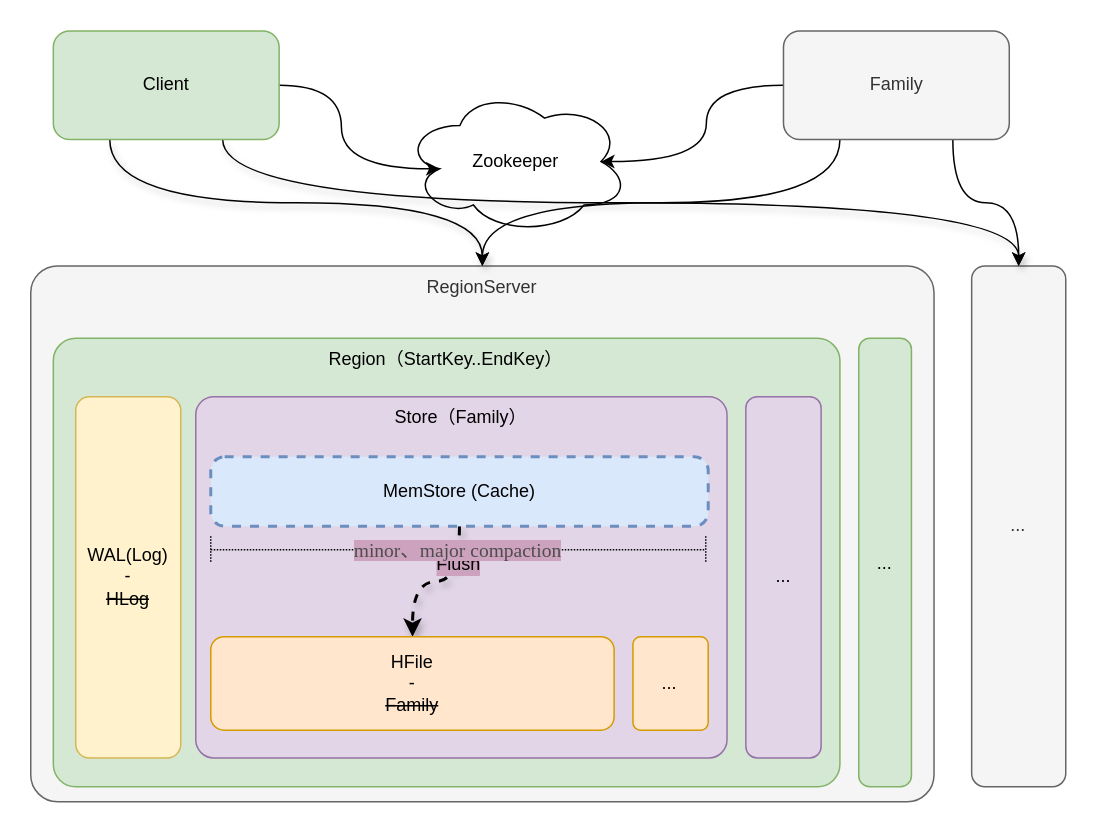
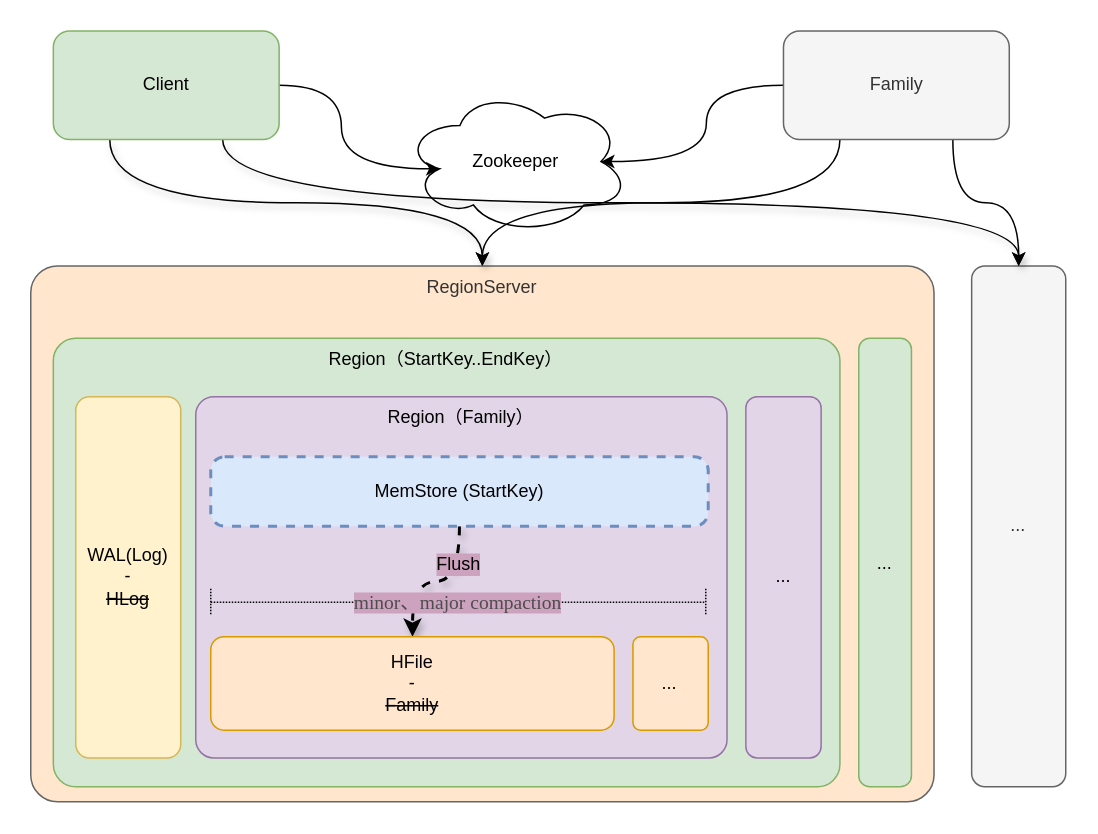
  <mxCell id="0" />
  <mxCell id="1" parent="0" />
- <mxCell id="2" value="RegionServer" style="rounded=1;whiteSpace=wrap;html=1;align=center;verticalAlign=top;fontSize=12;arcSize=5;fillColor=#f5f5f5;strokeColor=#666666;fontColor=#333333;" vertex="1" parent="1"><mxGeometry x="20" y="176.82" width="602.18" height="357.18" as="geometry" /></mxCell>
+ <mxCell id="2" value="RegionServer" style="rounded=1;whiteSpace=wrap;html=1;align=center;verticalAlign=top;fontSize=12;arcSize=5;fillColor=#ffe6cc;strokeColor=#666666;fontColor=#333333;" vertex="1" parent="1"><mxGeometry x="20" y="176.82" width="602.18" height="357.18" as="geometry" /></mxCell>
  <mxCell id="3" value="Region（StartKey..EndKey）" style="rounded=1;whiteSpace=wrap;html=1;align=center;verticalAlign=top;fontSize=12;arcSize=5;fillColor=#d5e8d4;strokeColor=#82b366;" vertex="1" parent="1"><mxGeometry x="35.05" y="225.03" width="524.4" height="298.97" as="geometry" /></mxCell>
  <mxCell id="4" value="..." style="rounded=1;whiteSpace=wrap;html=1;align=center;verticalAlign=middle;fontSize=12;arcSize=21;fillColor=#d5e8d4;strokeColor=#82b366;" vertex="1" parent="1"><mxGeometry x="572" y="225.03" width="35.13" height="298.97" as="geometry" /></mxCell>
  <mxCell id="5" value="..." style="rounded=1;whiteSpace=wrap;html=1;align=center;verticalAlign=middle;fontSize=12;arcSize=14;fillColor=#f5f5f5;strokeColor=#666666;fontColor=#333333;" vertex="1" parent="1"><mxGeometry x="647.27" y="176.82" width="62.73" height="347.18" as="geometry" /></mxCell>
  <mxCell id="6" value="Zookeeper" style="ellipse;shape=cloud;whiteSpace=wrap;html=1;fontSize=12;align=center;" vertex="1" parent="1"><mxGeometry x="268.455" y="59" width="150.545" height="96.41" as="geometry" /></mxCell>
  <mxCell id="7" style="edgeStyle=orthogonalEdgeStyle;curved=1;rounded=0;orthogonalLoop=1;jettySize=auto;html=1;exitX=0.25;exitY=1;exitDx=0;exitDy=0;entryX=0.5;entryY=0;entryDx=0;entryDy=0;fontSize=12;comic=0;shadow=1;" edge="1" parent="1" source="10" target="2"><mxGeometry relative="1" as="geometry" /></mxCell>
  <mxCell id="8" style="edgeStyle=orthogonalEdgeStyle;curved=1;rounded=0;orthogonalLoop=1;jettySize=auto;html=1;exitX=0.75;exitY=1;exitDx=0;exitDy=0;entryX=0.5;entryY=0;entryDx=0;entryDy=0;fontSize=12;comic=0;shadow=1;" edge="1" parent="1" source="10" target="5"><mxGeometry relative="1" as="geometry" /></mxCell>
  <mxCell id="9" style="edgeStyle=orthogonalEdgeStyle;curved=1;rounded=0;orthogonalLoop=1;jettySize=auto;html=1;exitX=1;exitY=0.5;exitDx=0;exitDy=0;entryX=0.16;entryY=0.55;entryDx=0;entryDy=0;entryPerimeter=0;fontSize=12;" edge="1" parent="1" source="10" target="6"><mxGeometry relative="1" as="geometry" /></mxCell>
  <mxCell id="10" value="Client" style="rounded=1;whiteSpace=wrap;html=1;fontSize=12;align=center;fillColor=#d5e8d4;strokeColor=#82b366;" vertex="1" parent="1"><mxGeometry x="35.055" y="20.154" width="150.545" height="72.308" as="geometry" /></mxCell>
  <mxCell id="11" style="edgeStyle=orthogonalEdgeStyle;rounded=0;orthogonalLoop=1;jettySize=auto;html=1;exitX=0.25;exitY=1;exitDx=0;exitDy=0;entryX=0.5;entryY=0;entryDx=0;entryDy=0;fontSize=12;curved=1;" edge="1" parent="1" source="14" target="2"><mxGeometry relative="1" as="geometry" /></mxCell>
  <mxCell id="12" style="rounded=0;orthogonalLoop=1;jettySize=auto;html=1;exitX=0.75;exitY=1;exitDx=0;exitDy=0;entryX=0.5;entryY=0;entryDx=0;entryDy=0;fontSize=12;edgeStyle=orthogonalEdgeStyle;elbow=vertical;curved=1;" edge="1" parent="1" source="14" target="5"><mxGeometry relative="1" as="geometry" /></mxCell>
  <mxCell id="13" style="edgeStyle=orthogonalEdgeStyle;curved=1;rounded=0;orthogonalLoop=1;jettySize=auto;html=1;exitX=0;exitY=0.5;exitDx=0;exitDy=0;entryX=0.875;entryY=0.5;entryDx=0;entryDy=0;entryPerimeter=0;fontSize=12;" edge="1" parent="1" source="14" target="6"><mxGeometry relative="1" as="geometry" /></mxCell>
  <mxCell id="14" value="Family" style="rounded=1;whiteSpace=wrap;html=1;fontSize=12;align=center;fillColor=#f5f5f5;strokeColor=#666666;fontColor=#333333;" vertex="1" parent="1"><mxGeometry x="521.818" y="20.154" width="150.545" height="72.308" as="geometry" /></mxCell>
  <mxCell id="15" value="WAL(Log)&lt;br&gt;-&lt;br&gt;&lt;strike&gt;HLog&lt;/strike&gt;" style="rounded=1;whiteSpace=wrap;html=1;align=center;verticalAlign=middle;fontSize=12;arcSize=13;fillColor=#fff2cc;strokeColor=#d6b656;" vertex="1" parent="1"><mxGeometry x="50" y="264" width="70" height="240.77" as="geometry" /></mxCell>
- <mxCell id="16" value="Store（Family）" style="rounded=1;whiteSpace=wrap;html=1;align=center;verticalAlign=top;fontSize=12;arcSize=5;fillColor=#e1d5e7;strokeColor=#9673a6;" vertex="1" parent="1"><mxGeometry x="130" y="264" width="354.18" height="240.77" as="geometry" /></mxCell>
+ <mxCell id="16" value="Region（Family）" style="rounded=1;whiteSpace=wrap;html=1;align=center;verticalAlign=top;fontSize=12;arcSize=5;fillColor=#e1d5e7;strokeColor=#9673a6;" vertex="1" parent="1"><mxGeometry x="130" y="264" width="354.18" height="240.77" as="geometry" /></mxCell>
  <mxCell id="17" value="..." style="rounded=1;whiteSpace=wrap;html=1;align=center;verticalAlign=middle;fontSize=12;arcSize=15;fillColor=#e1d5e7;strokeColor=#9673a6;" vertex="1" parent="1"><mxGeometry x="496.728" y="264" width="50.182" height="240.77" as="geometry" /></mxCell>
  <mxCell id="18" value="" style="edgeStyle=orthogonalEdgeStyle;curved=1;rounded=0;comic=0;orthogonalLoop=1;jettySize=auto;html=1;shadow=1;dashed=1;strokeWidth=2;fontSize=12;" edge="1" parent="1" source="20" target="21"><mxGeometry relative="1" as="geometry" /></mxCell>
  <mxCell id="19" value="Flush" style="text;html=1;align=center;verticalAlign=middle;resizable=0;points=[];labelBackgroundColor=#CDA2BE;fontSize=12;" vertex="1" connectable="0" parent="18"><mxGeometry x="-0.341" y="-5" relative="1" as="geometry"><mxPoint x="4.18" y="-9.9" as="offset" /></mxGeometry></mxCell>
- <mxCell id="20" value="MemStore (Cache)" style="rounded=1;whiteSpace=wrap;html=1;align=center;verticalAlign=middle;fontSize=12;arcSize=20;fillColor=#dae8fc;strokeColor=#6c8ebf;gradientColor=none;strokeWidth=2;dashed=1;" vertex="1" parent="1"><mxGeometry x="140" y="304" width="331.64" height="46.3" as="geometry" /></mxCell>
+ <mxCell id="20" value="MemStore (StartKey)" style="rounded=1;whiteSpace=wrap;html=1;align=center;verticalAlign=middle;fontSize=12;arcSize=20;fillColor=#dae8fc;strokeColor=#6c8ebf;gradientColor=none;strokeWidth=2;dashed=1;" vertex="1" parent="1"><mxGeometry x="140" y="304" width="331.64" height="46.3" as="geometry" /></mxCell>
  <mxCell id="21" value="HFile&lt;br&gt;-&lt;br&gt;&lt;strike&gt;Family&lt;/strike&gt;" style="rounded=1;whiteSpace=wrap;html=1;align=center;verticalAlign=middle;fontSize=12;arcSize=14;fillColor=#ffe6cc;strokeColor=#d79b00;" vertex="1" parent="1"><mxGeometry x="140" y="424" width="268.91" height="62.25" as="geometry" /></mxCell>
  <mxCell id="22" value="..." style="rounded=1;whiteSpace=wrap;html=1;align=center;verticalAlign=middle;fontSize=12;arcSize=10;fillColor=#ffe6cc;strokeColor=#d79b00;" vertex="1" parent="1"><mxGeometry x="421.46" y="424" width="50.18" height="62.25" as="geometry" /></mxCell>
- <mxCell id="23" value="&lt;p&gt;&lt;span style=&quot;white-space: normal ; color: rgb(77 , 77 , 77) ; background-color: rgb(205 , 162 , 190)&quot;&gt;&lt;font face=&quot;Verdana&quot; style=&quot;font-size: 13px&quot;&gt;minor、major compaction&lt;/font&gt;&lt;/span&gt;&lt;/p&gt;" style="shape=crossbar;whiteSpace=wrap;html=1;rounded=1;dashed=1;strokeWidth=1;gradientColor=none;fontSize=12;align=center;dashPattern=1 1;" vertex="1" parent="1"><mxGeometry x="140" y="357" width="330" height="18" as="geometry" /></mxCell>
+ <mxCell id="23" value="&lt;p&gt;&lt;span style=&quot;white-space: normal ; color: rgb(77 , 77 , 77) ; background-color: rgb(205 , 162 , 190)&quot;&gt;&lt;font face=&quot;Verdana&quot; style=&quot;font-size: 13px&quot;&gt;minor、major compaction&lt;/font&gt;&lt;/span&gt;&lt;/p&gt;" style="shape=crossbar;whiteSpace=wrap;html=1;rounded=1;dashed=1;strokeWidth=1;gradientColor=none;fontSize=12;align=center;dashPattern=1 1;" vertex="1" parent="1"><mxGeometry x="140" y="392" width="330" height="18" as="geometry" /></mxCell>
